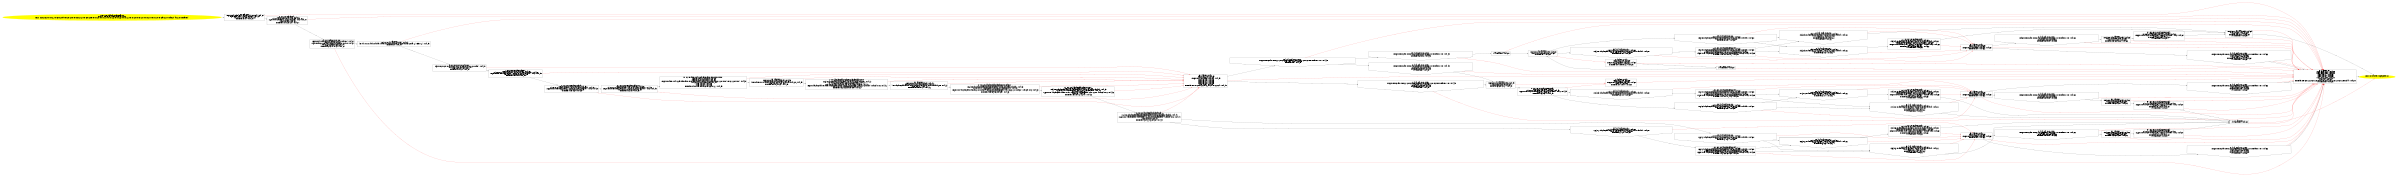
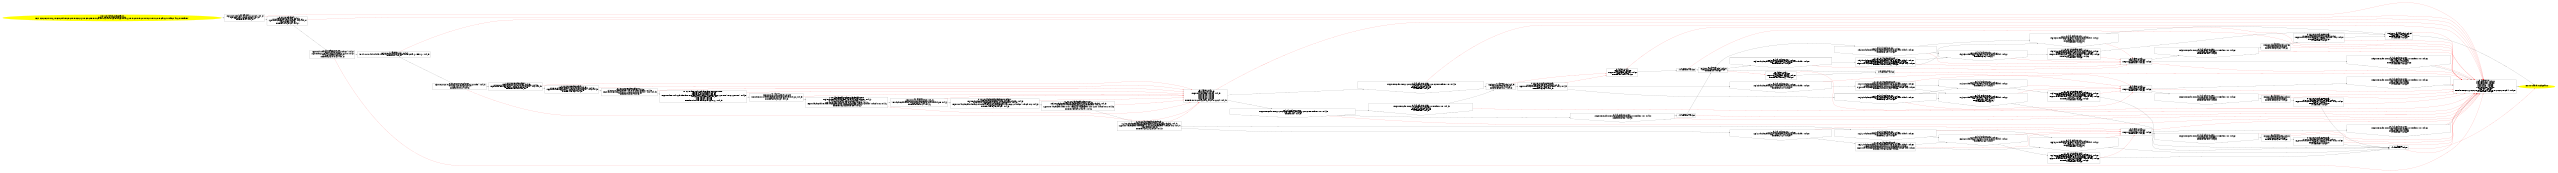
  digraph {
    fontname="DejaVu Sans Mono"
    rankdir=LR
    node [fontname="DejaVu Sans Mono" shape=box]
    edge [fontname="DejaVu Sans Mono"]
    n1 [color=yellow label="1: Start void UserHelper.updateLastSeen(int)\nFormals:  this:com.stn.helpers.UserHelper* id:int\nLocals:  CatchVar226:void $bcvar4:void CatchVar189:void CatchVar181:void CatchVar141:void CatchVar133:void $irvar8:void $irvar7:void $irvar6:void $irvar5:void $irvar4:void $irvar3:void $irvar2:void $irvar1:void $irvar0:void date:java.sql.Timestamp* e:java.sql.SQLException* \n  " style=filled shape=""]
    n2 [label="4:  Call Date.<init>() \n   n$0=_fun___new(sizeof(t=java.util.Date):java.util.Date*) [line 487]\n  n$1=_fun_Date.<init>()(n$0:java.util.Date*) [line 487]\n  *&$irvar0:java.util.Date*=n$0 [line 487]\n  EXIT_SCOPE(n$0,n$1); [line 487]\n "]
    n3 [label="3:  exceptions sink \n   NULLIFY(&CatchVar141); [line 510]\n  NULLIFY(&CatchVar226); [line 510]\n  NULLIFY(&CatchVar181); [line 510]\n  NULLIFY(&$bcvar4); [line 510]\n  NULLIFY(&$irvar0); [line 510]\n  NULLIFY(&$irvar1); [line 510]\n  NULLIFY(&CatchVar133); [line 510]\n  NULLIFY(&date); [line 510]\n  NULLIFY(&e); [line 510]\n  EXIT_SCOPE(n$108,CatchVar141,CatchVar226,CatchVar181,$bcvar4,$irvar0,$irvar1,CatchVar133,date,e); [line 510]\n  APPLY_ABSTRACTION; [line 510]\n "]
    n4 [label="5:  Call long Date.getTime() \n   n$2=*&$irvar0:java.util.Date* [line 487]\n  _=*n$2:java.util.Date*(root java.util.Date) [line 487]\n  n$4=_fun_long Date.getTime()(n$2:java.util.Date*) virtual [line 487]\n  *&$irvar1:long=n$4 [line 487]\n  NULLIFY(&$irvar0); [line 487]\n  EXIT_SCOPE(_,n$2,n$4,$irvar0); [line 487]\n "]
    n5 [color=yellow label="2: Exit void UserHelper.updateLastSeen(int) \n  " style=filled shape=""]
    n6 [label="6:  Call Timestamp.<init>(long) \n   n$5=_fun___new(sizeof(t=java.sql.Timestamp):java.sql.Timestamp*) [line 487]\n  n$6=*&$irvar1:long [line 487]\n  n$7=_fun_Timestamp.<init>(long)(n$5:java.sql.Timestamp*,n$6:long) [line 487]\n  *&date:java.sql.Timestamp*=n$5 [line 487]\n  NULLIFY(&$irvar1); [line 487]\n  EXIT_SCOPE(n$5,n$6,n$7,$irvar1); [line 487]\n "]
    n7 [label="7:  method_body \n   n$8=*&this:com.stn.helpers.UserHelper* [line 489]\n  *n$8.query:com.stn.helpers.UserHelper(root com.stn.helpers.UserHelper)=\"UPDATE users SET LastSeen = ? WHERE Id = ?\" [line 489]\n  EXIT_SCOPE(n$8); [line 489]\n "]
    n8 [label="8:  Call Class Class.forName(String) \n   n$9=_fun_Class Class.forName(String)(\"com.mysql.jdbc.Driver\":java.lang.Object*) [line 492]\n  *&$irvar2:java.lang.Class*=n$9 [line 492]\n  NULLIFY(&$irvar2); [line 492]\n  EXIT_SCOPE(n$9,$irvar2); [line 492]\n "]
    n9 [label="9:  Call String DBConnection.getHost() \n   n$10=*&this:com.stn.helpers.UserHelper* [line 493]\n  _=*n$10:com.stn.helpers.UserHelper*(root com.stn.helpers.UserHelper) [line 493]\n  n$12=_fun_String DBConnection.getHost()(n$10:com.stn.helpers.UserHelper*) virtual [line 493]\n  *&$irvar3:java.lang.String*=n$12 [line 493]\n  EXIT_SCOPE(_,n$10,n$12); [line 493]\n "]
    n10 [label="56:  exception handler \n   n$107=*&return:void [line 498]\n  *&return:void=null [line 498]\n  n$108=_fun___unwrap_exception(n$107:void) [line 498]\n  NULLIFY(&$irvar3); [line 498]\n  NULLIFY(&$irvar5); [line 498]\n  NULLIFY(&$irvar4); [line 498]\n  NULLIFY(&$irvar7); [line 498]\n  NULLIFY(&$irvar6); [line 498]\n  NULLIFY(&date); [line 498]\n  EXIT_SCOPE(n$107,$irvar3,$irvar5,$irvar4,$irvar7,$irvar6,date); [line 498]\n "]
    n11 [label="10:  Call String DBConnection.getUser() \n   n$13=*&this:com.stn.helpers.UserHelper* [line 493]\n  _=*n$13:com.stn.helpers.UserHelper*(root com.stn.helpers.UserHelper) [line 493]\n  n$15=_fun_String DBConnection.getUser()(n$13:com.stn.helpers.UserHelper*) virtual [line 493]\n  *&$irvar4:java.lang.String*=n$15 [line 493]\n  EXIT_SCOPE(_,n$13,n$15); [line 493]\n "]
    n12 [label="54: Prune (true branch, switch) \n   n$111=_fun___instanceof(n$108:java.lang.ClassNotFoundException*,sizeof(t=java.lang.ClassNotFoundException):void) [line 498]\n  PRUNE(n$111, true); [line 498]\n  *&CatchVar141:void=n$108 [line 498]\n  EXIT_SCOPE(n$108,n$111); [line 498]\n  APPLY_ABSTRACTION; [line 498]\n " shape=invhouse]
    n13 [label="55: Prune (false branch, switch) \n   n$111=_fun___instanceof(n$108:java.lang.ClassNotFoundException*,sizeof(t=java.lang.ClassNotFoundException):void) [line 498]\n  PRUNE(!n$111, false); [line 498]\n  EXIT_SCOPE(n$111); [line 498]\n " shape=invhouse]
    n14 [label="11:  Call String DBConnection.getPassword() \n   n$16=*&this:com.stn.helpers.UserHelper* [line 493]\n  _=*n$16:com.stn.helpers.UserHelper*(root com.stn.helpers.UserHelper) [line 493]\n  n$18=_fun_String DBConnection.getPassword()(n$16:com.stn.helpers.UserHelper*) virtual [line 493]\n  *&$irvar5:java.lang.String*=n$18 [line 493]\n  EXIT_SCOPE(_,n$16,n$18); [line 493]\n "]
    n15 [label="27:  method_body \n   n$65=*&CatchVar141:java.lang.Object* [line 498]\n  *&e:java.lang.Object*=n$65 [line 498]\n  NULLIFY(&CatchVar141); [line 498]\n  EXIT_SCOPE(n$65,CatchVar141); [line 498]\n "]
    n16 [label="52: Prune (true branch, switch) \n   n$110=_fun___instanceof(n$108:java.sql.SQLException*,sizeof(t=java.sql.SQLException):void) [line 498]\n  PRUNE(n$110, true); [line 498]\n  *&CatchVar141:void=n$108 [line 498]\n  EXIT_SCOPE(n$108,n$110); [line 498]\n  APPLY_ABSTRACTION; [line 498]\n " shape=invhouse]
    n17 [label="53: Prune (false branch, switch) \n   n$110=_fun___instanceof(n$108:java.sql.SQLException*,sizeof(t=java.sql.SQLException):void) [line 498]\n  PRUNE(!n$110, false); [line 498]\n  EXIT_SCOPE(n$108,n$110); [line 498]\n " shape=invhouse]
    n18 [label="12:  Call Connection DriverManager.getConnection(String,String,String) \n   n$19=*&$irvar3:java.lang.String* [line 493]\n  n$20=*&$irvar4:java.lang.String* [line 493]\n  n$21=*&$irvar5:java.lang.String* [line 493]\n  n$22=_fun_Connection DriverManager.getConnection(String,String,String)(n$19:java.lang.String*,n$20:java.lang.String*,n$21:java.lang.String*) [line 493]\n  *&$irvar6:java.sql.Connection*=n$22 [line 493]\n  NULLIFY(&$irvar3); [line 493]\n  NULLIFY(&$irvar5); [line 493]\n  NULLIFY(&$irvar4); [line 493]\n  EXIT_SCOPE(n$19,n$20,n$21,n$22,$irvar3,$irvar5,$irvar4); [line 493]\n "]
    n19 [label="13:  method_body \n   n$23=*&this:com.stn.helpers.UserHelper* [line 493]\n  n$24=*&$irvar6:java.sql.Connection* [line 493]\n  *n$23.connection:com.stn.helpers.UserHelper(root com.stn.helpers.UserHelper)=n$24 [line 493]\n  NULLIFY(&$irvar6); [line 493]\n  EXIT_SCOPE(n$23,n$24,$irvar6); [line 493]\n "]
    n20 [label="14:  Call PreparedStatement Connection.prepareStatement(String) \n   n$25=*&this:com.stn.helpers.UserHelper* [line 494]\n  n$26=*n$25.connection:java.sql.Connection*(root com.stn.helpers.UserHelper) [line 494]\n  _=*n$26:java.sql.Connection*(root java.sql.Connection) [line 494]\n  n$28=*&this:com.stn.helpers.UserHelper* [line 494]\n  n$29=*n$28.query:java.lang.String*(root com.stn.helpers.UserHelper) [line 494]\n  n$30=_fun_PreparedStatement Connection.prepareStatement(String)(n$26:java.sql.Connection*,n$29:java.lang.String*) interface virtual [line 494]\n  *&$irvar7:java.sql.PreparedStatement*=n$30 [line 494]\n  EXIT_SCOPE(_,n$25,n$26,n$28,n$29,n$30); [line 494]\n "]
    n21 [label="15:  method_body \n   n$31=*&this:com.stn.helpers.UserHelper* [line 494]\n  n$32=*&$irvar7:java.sql.PreparedStatement* [line 494]\n  *n$31.preparedStatement:com.stn.helpers.UserHelper(root com.stn.helpers.UserHelper)=n$32 [line 494]\n  NULLIFY(&$irvar7); [line 494]\n  EXIT_SCOPE(n$31,n$32,$irvar7); [line 494]\n "]
    n22 [label="16:  Call void PreparedStatement.setTimestamp(int,Timestamp) \n   n$33=*&this:com.stn.helpers.UserHelper* [line 495]\n  n$34=*n$33.preparedStatement:java.sql.PreparedStatement*(root com.stn.helpers.UserHelper) [line 495]\n  _=*n$34:java.sql.PreparedStatement*(root java.sql.PreparedStatement) [line 495]\n  n$36=*&date:java.sql.Timestamp* [line 495]\n  n$37=_fun_void PreparedStatement.setTimestamp(int,Timestamp)(n$34:java.sql.PreparedStatement*,1:int,n$36:java.sql.Timestamp*) interface virtual [line 495]\n  NULLIFY(&date); [line 495]\n  EXIT_SCOPE(_,n$33,n$34,n$36,n$37,date); [line 495]\n "]
    n23 [label="17:  Call void PreparedStatement.setInt(int,int) \n   n$38=*&this:com.stn.helpers.UserHelper* [line 496]\n  n$39=*n$38.preparedStatement:java.sql.PreparedStatement*(root com.stn.helpers.UserHelper) [line 496]\n  _=*n$39:java.sql.PreparedStatement*(root java.sql.PreparedStatement) [line 496]\n  n$41=*&id:int [line 496]\n  n$42=_fun_void PreparedStatement.setInt(int,int)(n$39:java.sql.PreparedStatement*,2:int,n$41:int) interface virtual [line 496]\n  NULLIFY(&id); [line 496]\n  EXIT_SCOPE(_,n$38,n$39,n$41,n$42,id); [line 496]\n "]
    n24 [label="18:  Call int PreparedStatement.executeUpdate() \n   n$43=*&this:com.stn.helpers.UserHelper* [line 497]\n  n$44=*n$43.preparedStatement:java.sql.PreparedStatement*(root com.stn.helpers.UserHelper) [line 497]\n  _=*n$44:java.sql.PreparedStatement*(root java.sql.PreparedStatement) [line 497]\n  n$46=_fun_int PreparedStatement.executeUpdate()(n$44:java.sql.PreparedStatement*) interface virtual [line 497]\n  *&$irvar8:int=n$46 [line 497]\n  NULLIFY(&$irvar8); [line 497]\n  EXIT_SCOPE(_,n$43,n$44,n$46,$irvar8); [line 497]\n "]
    n25 [label="19: Prune (true branch, if) \n   n$47=*&this:com.stn.helpers.UserHelper* [line 502]\n  n$48=*n$47.preparedStatement:java.sql.PreparedStatement*(root com.stn.helpers.UserHelper) [line 502]\n  PRUNE(!(n$48 == null), true); [line 502]\n  EXIT_SCOPE(n$47,n$48); [line 502]\n " shape=invhouse]
    n26 [label="20: Prune (false branch, if) \n   n$47=*&this:com.stn.helpers.UserHelper* [line 502]\n  n$48=*n$47.preparedStatement:java.sql.PreparedStatement*(root com.stn.helpers.UserHelper) [line 502]\n  PRUNE((n$48 == null), false); [line 502]\n  EXIT_SCOPE(n$47,n$48); [line 502]\n " shape=invhouse]
    n27 [label="21:  Call void PreparedStatement.close() \n   n$49=*&this:com.stn.helpers.UserHelper* [line 503]\n  n$50=*n$49.preparedStatement:java.sql.PreparedStatement*(root com.stn.helpers.UserHelper) [line 503]\n  n$53=_fun___set_mem_attribute(n$50:java.sql.PreparedStatement*) [line 503]\n  _=*n$50:java.sql.PreparedStatement*(root java.sql.PreparedStatement) [line 503]\n  n$52=_fun_void PreparedStatement.close()(n$50:java.sql.PreparedStatement*) interface virtual [line 503]\n  EXIT_SCOPE(_,n$49,n$50,n$52,n$53); [line 503]\n "]
    n28 [label="59:  exception handler \n   n$107=*&return:void [line 506]\n  *&return:void=null [line 506]\n  n$108=_fun___unwrap_exception(n$107:void) [line 506]\n  EXIT_SCOPE(n$107); [line 506]\n "]
    n29 [label="22: Prune (true branch, if) \n   n$54=*&this:com.stn.helpers.UserHelper* [line 504]\n  n$55=*n$54.connection:java.sql.Connection*(root com.stn.helpers.UserHelper) [line 504]\n  PRUNE(!(n$55 == null), true); [line 504]\n  EXIT_SCOPE(n$54,n$55); [line 504]\n " shape=invhouse]
    n30 [label="23: Prune (false branch, if) \n   n$54=*&this:com.stn.helpers.UserHelper* [line 504]\n  n$55=*n$54.connection:java.sql.Connection*(root com.stn.helpers.UserHelper) [line 504]\n  PRUNE((n$55 == null), false); [line 504]\n  NULLIFY(&this); [line 504]\n  EXIT_SCOPE(n$54,n$55,this); [line 504]\n  APPLY_ABSTRACTION; [line 504]\n " shape=invhouse]
    n31 [label="57: Prune (true branch, switch) \n   n$112=_fun___instanceof(n$108:java.sql.SQLException*,sizeof(t=java.sql.SQLException):void) [line 506]\n  PRUNE(n$112, true); [line 506]\n  *&CatchVar133:void=n$108 [line 506]\n  EXIT_SCOPE(n$108,n$112); [line 506]\n " shape=invhouse]
    n32 [label="58: Prune (false branch, switch) \n   n$112=_fun___instanceof(n$108:java.sql.SQLException*,sizeof(t=java.sql.SQLException):void) [line 506]\n  PRUNE(!n$112, false); [line 506]\n  *&return:void=EXN n$108 [line 506]\n  EXIT_SCOPE(n$108,n$112); [line 506]\n  APPLY_ABSTRACTION; [line 506]\n " shape=invhouse]
    n33 [label="24:  Call void Connection.close() \n   n$56=*&this:com.stn.helpers.UserHelper* [line 505]\n  n$57=*n$56.connection:java.sql.Connection*(root com.stn.helpers.UserHelper) [line 505]\n  n$60=_fun___set_mem_attribute(n$57:java.sql.Connection*) [line 505]\n  _=*n$57:java.sql.Connection*(root java.sql.Connection) [line 505]\n  n$59=_fun_void Connection.close()(n$57:java.sql.Connection*) interface virtual [line 505]\n  NULLIFY(&this); [line 505]\n  EXIT_SCOPE(_,n$56,n$57,n$59,n$60,this); [line 505]\n  APPLY_ABSTRACTION; [line 505]\n "]
    n34 [label="47:  method_body \n   APPLY_ABSTRACTION; [line 510]\n "]
    n35 [label="25:  method_body \n   n$61=*&CatchVar133:java.lang.Object* [line 506]\n  *&e:java.lang.Object*=n$61 [line 506]\n  NULLIFY(&CatchVar133); [line 506]\n  EXIT_SCOPE(n$61,CatchVar133); [line 506]\n "]
    n36 [label="26:  Call void Throwable.printStackTrace() \n   n$62=*&e:java.lang.Object* [line 507]\n  _=*n$62:java.lang.Object*(root java.lang.Object) [line 507]\n  n$64=_fun_void Throwable.printStackTrace()(n$62:java.lang.Object*) virtual [line 507]\n  NULLIFY(&e); [line 507]\n  EXIT_SCOPE(_,n$62,n$64,e); [line 507]\n  APPLY_ABSTRACTION; [line 507]\n "]
    n37 [label="28:  Call void Throwable.printStackTrace() \n   n$66=*&e:java.lang.Object* [line 499]\n  _=*n$66:java.lang.Object*(root java.lang.Object) [line 499]\n  n$68=_fun_void Throwable.printStackTrace()(n$66:java.lang.Object*) virtual [line 499]\n  NULLIFY(&e); [line 499]\n  EXIT_SCOPE(_,n$66,n$68,e); [line 499]\n "]
    n38 [label="61:  exception handler \n   n$107=*&return:void [line 501]\n  *&return:void=null [line 501]\n  n$108=_fun___unwrap_exception(n$107:void) [line 501]\n  NULLIFY(&e); [line 501]\n  EXIT_SCOPE(n$107,n$108,e); [line 501]\n "]
    n39 [label="29: Prune (true branch, if) \n   n$69=*&this:com.stn.helpers.UserHelper* [line 502]\n  n$70=*n$69.preparedStatement:java.sql.PreparedStatement*(root com.stn.helpers.UserHelper) [line 502]\n  PRUNE(!(n$70 == null), true); [line 502]\n  EXIT_SCOPE(n$69,n$70); [line 502]\n " shape=invhouse]
    n40 [label="30: Prune (false branch, if) \n   n$69=*&this:com.stn.helpers.UserHelper* [line 502]\n  n$70=*n$69.preparedStatement:java.sql.PreparedStatement*(root com.stn.helpers.UserHelper) [line 502]\n  PRUNE((n$70 == null), false); [line 502]\n  EXIT_SCOPE(n$69,n$70); [line 502]\n " shape=invhouse]
+   n41 [label="60:  Finally branch \n   APPLY_ABSTRACTION; [line 501]\n "]
    n42 [label="31:  Call void PreparedStatement.close() \n   n$71=*&this:com.stn.helpers.UserHelper* [line 503]\n  n$72=*n$71.preparedStatement:java.sql.PreparedStatement*(root com.stn.helpers.UserHelper) [line 503]\n  n$75=_fun___set_mem_attribute(n$72:java.sql.PreparedStatement*) [line 503]\n  _=*n$72:java.sql.PreparedStatement*(root java.sql.PreparedStatement) [line 503]\n  n$74=_fun_void PreparedStatement.close()(n$72:java.sql.PreparedStatement*) interface virtual [line 503]\n  EXIT_SCOPE(_,n$71,n$72,n$74,n$75); [line 503]\n "]
    n43 [label="66:  exception handler \n   n$107=*&return:void [line 506]\n  *&return:void=null [line 506]\n  n$108=_fun___unwrap_exception(n$107:void) [line 506]\n  EXIT_SCOPE(n$107); [line 506]\n "]
    n44 [label="32: Prune (true branch, if) \n   n$76=*&this:com.stn.helpers.UserHelper* [line 504]\n  n$77=*n$76.connection:java.sql.Connection*(root com.stn.helpers.UserHelper) [line 504]\n  PRUNE(!(n$77 == null), true); [line 504]\n  EXIT_SCOPE(n$76,n$77); [line 504]\n " shape=invhouse]
    n45 [label="33: Prune (false branch, if) \n   n$76=*&this:com.stn.helpers.UserHelper* [line 504]\n  n$77=*n$76.connection:java.sql.Connection*(root com.stn.helpers.UserHelper) [line 504]\n  PRUNE((n$77 == null), false); [line 504]\n  NULLIFY(&this); [line 504]\n  EXIT_SCOPE(n$76,n$77,this); [line 504]\n  APPLY_ABSTRACTION; [line 504]\n " shape=invhouse]
    n46 [label="37:  method_body \n   n$87=*&CatchVar189:java.lang.Object* [line 501]\n  *&$bcvar4:java.lang.Object*=n$87 [line 501]\n  EXIT_SCOPE(n$87); [line 501]\n "]
    n47 [label="64: Prune (true branch, switch) \n   n$113=_fun___instanceof(n$108:java.sql.SQLException*,sizeof(t=java.sql.SQLException):void) [line 506]\n  PRUNE(n$113, true); [line 506]\n  *&CatchVar181:void=n$108 [line 506]\n  EXIT_SCOPE(n$108,n$113); [line 506]\n " shape=invhouse]
    n48 [label="65: Prune (false branch, switch) \n   n$113=_fun___instanceof(n$108:java.sql.SQLException*,sizeof(t=java.sql.SQLException):void) [line 506]\n  PRUNE(!n$113, false); [line 506]\n  *&return:void=EXN n$108 [line 506]\n  EXIT_SCOPE(n$108,n$113); [line 506]\n  APPLY_ABSTRACTION; [line 506]\n " shape=invhouse]
    n49 [label="34:  Call void Connection.close() \n   n$78=*&this:com.stn.helpers.UserHelper* [line 505]\n  n$79=*n$78.connection:java.sql.Connection*(root com.stn.helpers.UserHelper) [line 505]\n  n$82=_fun___set_mem_attribute(n$79:java.sql.Connection*) [line 505]\n  _=*n$79:java.sql.Connection*(root java.sql.Connection) [line 505]\n  n$81=_fun_void Connection.close()(n$79:java.sql.Connection*) interface virtual [line 505]\n  NULLIFY(&this); [line 505]\n  EXIT_SCOPE(_,n$78,n$79,n$81,n$82,this); [line 505]\n  APPLY_ABSTRACTION; [line 505]\n "]
    n50 [label="35:  method_body \n   n$83=*&CatchVar181:java.lang.Object* [line 506]\n  *&e:java.lang.Object*=n$83 [line 506]\n  NULLIFY(&CatchVar181); [line 506]\n  EXIT_SCOPE(n$83,CatchVar181); [line 506]\n "]
    n51 [label="36:  Call void Throwable.printStackTrace() \n   n$84=*&e:java.lang.Object* [line 507]\n  _=*n$84:java.lang.Object*(root java.lang.Object) [line 507]\n  n$86=_fun_void Throwable.printStackTrace()(n$84:java.lang.Object*) virtual [line 507]\n  NULLIFY(&e); [line 507]\n  EXIT_SCOPE(_,n$84,n$86,e); [line 507]\n  APPLY_ABSTRACTION; [line 507]\n "]
    n52 [label="38: Prune (true branch, if) \n   n$88=*&this:com.stn.helpers.UserHelper* [line 502]\n  n$89=*n$88.preparedStatement:java.sql.PreparedStatement*(root com.stn.helpers.UserHelper) [line 502]\n  PRUNE(!(n$89 == null), true); [line 502]\n  EXIT_SCOPE(n$88,n$89); [line 502]\n " shape=invhouse]
    n53 [label="39: Prune (false branch, if) \n   n$88=*&this:com.stn.helpers.UserHelper* [line 502]\n  n$89=*n$88.preparedStatement:java.sql.PreparedStatement*(root com.stn.helpers.UserHelper) [line 502]\n  PRUNE((n$89 == null), false); [line 502]\n  EXIT_SCOPE(n$88,n$89); [line 502]\n " shape=invhouse]
    n54 [label="63:  exception handler \n   n$107=*&return:void [line 501]\n  *&return:void=null [line 501]\n  n$108=_fun___unwrap_exception(n$107:void) [line 501]\n  NULLIFY(&$bcvar4); [line 501]\n  EXIT_SCOPE(n$107,n$108,$bcvar4); [line 501]\n "]
    n55 [label="40:  Call void PreparedStatement.close() \n   n$90=*&this:com.stn.helpers.UserHelper* [line 503]\n  n$91=*n$90.preparedStatement:java.sql.PreparedStatement*(root com.stn.helpers.UserHelper) [line 503]\n  n$94=_fun___set_mem_attribute(n$91:java.sql.PreparedStatement*) [line 503]\n  _=*n$91:java.sql.PreparedStatement*(root java.sql.PreparedStatement) [line 503]\n  n$93=_fun_void PreparedStatement.close()(n$91:java.sql.PreparedStatement*) interface virtual [line 503]\n  EXIT_SCOPE(_,n$90,n$91,n$93,n$94); [line 503]\n "]
    n56 [label="50:  exception handler \n   n$107=*&return:void [line 506]\n  *&return:void=null [line 506]\n  n$108=_fun___unwrap_exception(n$107:void) [line 506]\n  EXIT_SCOPE(n$107); [line 506]\n "]
    n57 [label="41: Prune (true branch, if) \n   n$95=*&this:com.stn.helpers.UserHelper* [line 504]\n  n$96=*n$95.connection:java.sql.Connection*(root com.stn.helpers.UserHelper) [line 504]\n  PRUNE(!(n$96 == null), true); [line 504]\n  EXIT_SCOPE(n$95,n$96); [line 504]\n " shape=invhouse]
    n58 [label="42: Prune (false branch, if) \n   n$95=*&this:com.stn.helpers.UserHelper* [line 504]\n  n$96=*n$95.connection:java.sql.Connection*(root com.stn.helpers.UserHelper) [line 504]\n  PRUNE((n$96 == null), false); [line 504]\n  NULLIFY(&this); [line 504]\n  EXIT_SCOPE(n$95,n$96,this); [line 504]\n  APPLY_ABSTRACTION; [line 504]\n " shape=invhouse]
    n59 [label="62:  Finally branch \n   APPLY_ABSTRACTION; [line 501]\n "]
    n60 [label="48: Prune (true branch, switch) \n   n$109=_fun___instanceof(n$108:java.sql.SQLException*,sizeof(t=java.sql.SQLException):void) [line 506]\n  PRUNE(n$109, true); [line 506]\n  *&CatchVar226:void=n$108 [line 506]\n  EXIT_SCOPE(n$108,n$109); [line 506]\n " shape=invhouse]
    n61 [label="49: Prune (false branch, switch) \n   n$109=_fun___instanceof(n$108:java.sql.SQLException*,sizeof(t=java.sql.SQLException):void) [line 506]\n  PRUNE(!n$109, false); [line 506]\n  *&return:void=EXN n$108 [line 506]\n  NULLIFY(&$bcvar4); [line 506]\n  EXIT_SCOPE(n$108,n$109,$bcvar4); [line 506]\n  APPLY_ABSTRACTION; [line 506]\n " shape=invhouse]
    n62 [label="43:  Call void Connection.close() \n   n$97=*&this:com.stn.helpers.UserHelper* [line 505]\n  n$98=*n$97.connection:java.sql.Connection*(root com.stn.helpers.UserHelper) [line 505]\n  n$101=_fun___set_mem_attribute(n$98:java.sql.Connection*) [line 505]\n  _=*n$98:java.sql.Connection*(root java.sql.Connection) [line 505]\n  n$100=_fun_void Connection.close()(n$98:java.sql.Connection*) interface virtual [line 505]\n  NULLIFY(&this); [line 505]\n  EXIT_SCOPE(_,n$97,n$98,n$100,n$101,this); [line 505]\n  APPLY_ABSTRACTION; [line 505]\n "]
    n63 [label="46:  throw \n   n$106=*&$bcvar4:java.lang.Object* [line 509]\n  *&return:void=EXN n$106 [line 509]\n  NULLIFY(&$bcvar4); [line 509]\n  EXIT_SCOPE(n$106,$bcvar4); [line 509]\n  APPLY_ABSTRACTION; [line 509]\n "]
    n64 [label="44:  method_body \n   n$102=*&CatchVar226:java.lang.Object* [line 506]\n  *&e:java.lang.Object*=n$102 [line 506]\n  NULLIFY(&CatchVar226); [line 506]\n  EXIT_SCOPE(n$102,CatchVar226); [line 506]\n "]
    n65 [label="45:  Call void Throwable.printStackTrace() \n   n$103=*&e:java.lang.Object* [line 507]\n  _=*n$103:java.lang.Object*(root java.lang.Object) [line 507]\n  n$105=_fun_void Throwable.printStackTrace()(n$103:java.lang.Object*) virtual [line 507]\n  NULLIFY(&e); [line 507]\n  EXIT_SCOPE(_,n$103,n$105,e); [line 507]\n  APPLY_ABSTRACTION; [line 507]\n "]
    n66 [label="51:  Finally branch \n   APPLY_ABSTRACTION; [line 501]\n "]
    n1 -> n2
    n2 -> n3 [color=red]
    n2 -> n4
    n3 -> n5
    n4 -> n3 [color=red]
    n4 -> n6
    n6 -> n3 [color=red]
    n6 -> n7
    n7 -> n3 [color=red]
    n7 -> n8
    n8 -> n9
    n8 -> n10 [color=red]
    n9 -> n10 [color=red]
    n9 -> n11
    n10 -> n3 [color=red]
    n10 -> n12
    n10 -> n13
    n11 -> n10 [color=red]
    n11 -> n14
    n12 -> n3 [color=red]
    n12 -> n15
    n13 -> n3 [color=red]
    n13 -> n16
    n13 -> n17
    n14 -> n10 [color=red]
    n14 -> n18
    n15 -> n37
    n15 -> n38 [color=red]
    n16 -> n3 [color=red]
    n16 -> n15
    n17 -> n3 [color=red]
    n17 -> n66
    n18 -> n10 [color=red]
    n18 -> n19
    n19 -> n10 [color=red]
    n19 -> n20
    n20 -> n10 [color=red]
    n20 -> n21
    n21 -> n10 [color=red]
    n21 -> n22
    n22 -> n10 [color=red]
    n22 -> n23
    n23 -> n10 [color=red]
    n23 -> n24
    n24 -> n10 [color=red]
    n24 -> n25
    n24 -> n26
    n25 -> n27
    n25 -> n28 [color=red]
    n26 -> n28 [color=red]
    n26 -> n29
    n26 -> n30
    n27 -> n28 [color=red]
    n27 -> n29
    n27 -> n30
    n28 -> n3 [color=red]
    n28 -> n31
    n28 -> n32
    n29 -> n28 [color=red]
    n29 -> n33
    n30 -> n28 [color=red]
    n30 -> n34
    n31 -> n3 [color=red]
    n31 -> n35
    n32 -> n3
    n32 -> n3 [color=red]
    n33 -> n28 [color=red]
    n33 -> n34
    n34 -> n3 [color=red]
    n34 -> n5 [color=red]
    n35 -> n3 [color=red]
    n35 -> n36
    n36 -> n3 [color=red]
    n36 -> n34
    n37 -> n38 [color=red]
    n37 -> n39
    n37 -> n40
    n38 -> n3 [color=red]
+   n38 -> n41
    n39 -> n42
    n39 -> n43 [color=red]
    n40 -> n43 [color=red]
    n40 -> n44
    n40 -> n45
+   n41 -> n3 [color=red]
+   n41 -> n46
    n42 -> n43 [color=red]
    n42 -> n44
    n42 -> n45
    n43 -> n3 [color=red]
    n43 -> n47
    n43 -> n48
    n44 -> n43 [color=red]
    n44 -> n49
    n45 -> n34
    n45 -> n43 [color=red]
    n46 -> n52
    n46 -> n53
    n46 -> n54 [color=red]
    n47 -> n3 [color=red]
    n47 -> n50
    n48 -> n3
    n48 -> n3 [color=red]
    n49 -> n34
    n49 -> n43 [color=red]
    n50 -> n3 [color=red]
    n50 -> n51
    n51 -> n3 [color=red]
    n51 -> n34
    n52 -> n55
    n52 -> n56 [color=red]
    n53 -> n56 [color=red]
    n53 -> n57
    n53 -> n58
    n54 -> n3 [color=red]
    n54 -> n59
    n55 -> n56 [color=red]
    n55 -> n57
    n55 -> n58
    n56 -> n3 [color=red]
    n56 -> n60
    n56 -> n61
    n57 -> n56 [color=red]
    n57 -> n62
    n58 -> n56 [color=red]
    n58 -> n63
    n59 -> n3 [color=red]
    n59 -> n46
    n60 -> n3 [color=red]
    n60 -> n64
    n61 -> n3
    n61 -> n3 [color=red]
    n62 -> n56 [color=red]
    n62 -> n63
    n63 -> n3 [color=red]
    n63 -> n5
    n64 -> n3 [color=red]
    n64 -> n65
    n65 -> n3 [color=red]
    n65 -> n63
    n66 -> n3 [color=red]
    n66 -> n46
  }
